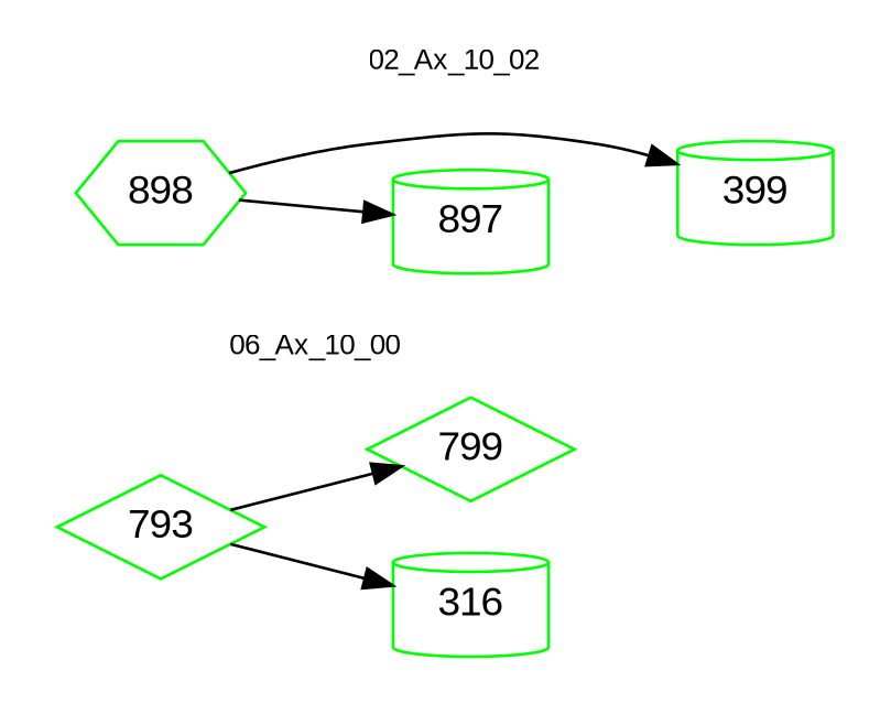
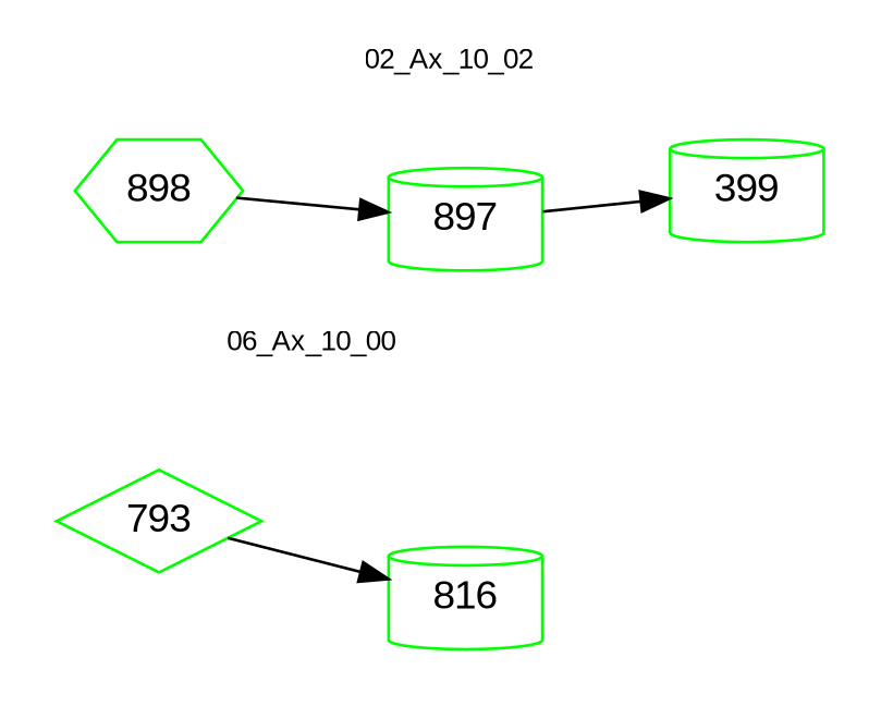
  digraph {
    fontname="Liberation Sans"
    rankdir=LR
    node [color=green fontname="Liberation Sans" shape=cylinder]
    edge [color=black fontname="Liberation Sans"]
    n1 [label=793 shape=diamond]
-   n2 [label=316]
-   n3 [label=799 shape=diamond]
+   n2 [label=816]
    n4 [label=898 shape=hexagon]
    n5 [label=897]
    n6 [label=399]
    subgraph cluster_1 {
      color=white
      fontsize=10
      label="06_Ax_10_00"
      n1
      n2
-     n3
    }
    subgraph cluster_2 {
      color=white
      fontsize=10
      label="02_Ax_10_02"
      n4
      n5
      n6
    }
    n1 -> n2
-   n1 -> n3
    n4 -> n5
-   n4 -> n6
+   n5 -> n6
  }
